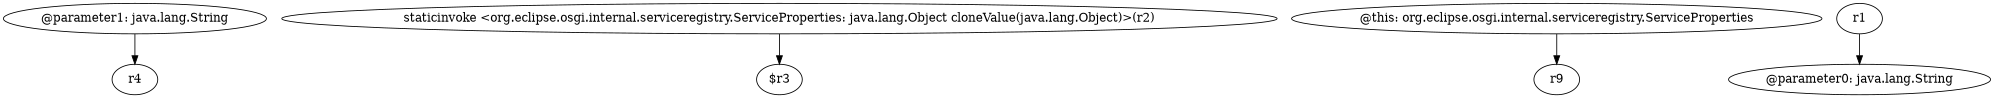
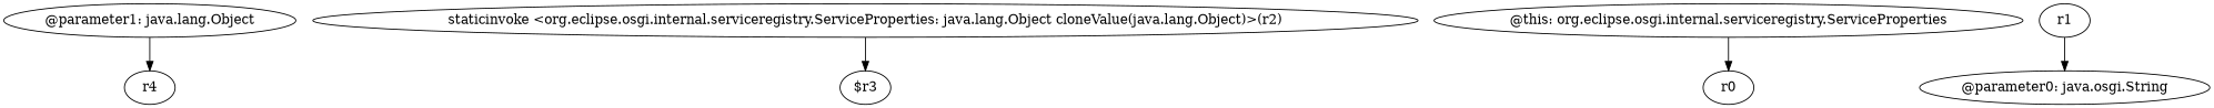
  digraph {
-   n1 [label="@parameter1: java.lang.String"]
+   n1 [label="@parameter1: java.lang.Object"]
    n2 [label=r4]
    n3 [label="staticinvoke <org.eclipse.osgi.internal.serviceregistry.ServiceProperties: java.lang.Object cloneValue(java.lang.Object)>(r2)"]
    n4 [label="$r3"]
    n5 [label="@this: org.eclipse.osgi.internal.serviceregistry.ServiceProperties"]
-   n6 [label=r9]
-   n7 [label="@parameter0: java.lang.String"]
+   n6 [label=r0]
+   n7 [label="@parameter0: java.osgi.String"]
    n8 [label=r1]
    n1 -> n2
    n3 -> n4
    n5 -> n6
    n8 -> n7
  }
